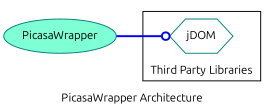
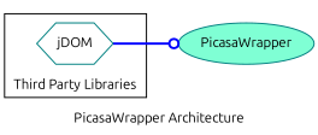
  digraph {
    fontname=Ubuntu
    fontsize=12
    label="PicasaWrapper Architecture"
    rankdir=LR
    node [color=teal fontsize=12 style=filled fontname=Ubuntu]
    n1 [label=jDOM shape=hexagon fillcolor=white]
    n2 [label=PicasaWrapper shape=ellipse fillcolor=aquamarine]
    subgraph cluster_1 {
      label="Third Party Libraries"
      labelloc=b
      n1
    }
-   n2 -> n1 [arrowhead=odot color=blue style=bold fontname=Ubuntu]
+   n1 -> n2 [arrowhead=odot color=blue style=bold fontname=Ubuntu]
  }
